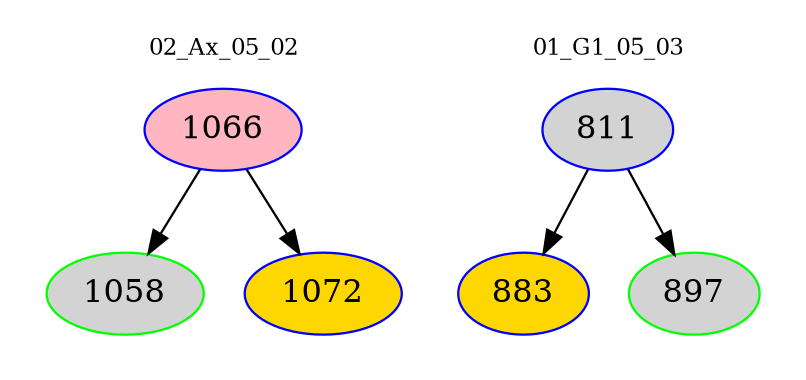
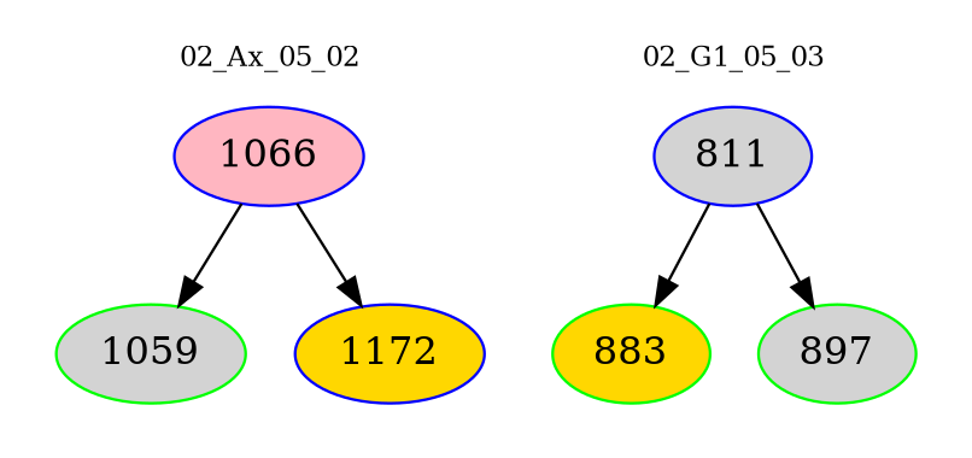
  digraph {
    node [color=blue fillcolor=lightgrey style=filled]
    edge [color=black]
    n1 [fillcolor=lightpink label=1066]
-   n2 [color=green label=1058]
-   n3 [fillcolor=gold label=1072]
+   n2 [color=green label=1059]
+   n3 [fillcolor=gold label=1172]
    n4 [label=811]
-   n5 [fillcolor=gold label=883]
+   n5 [color=green fillcolor=gold label=883]
    n6 [color=green label=897]
    subgraph cluster_1 {
      color=white
      fontsize=10
      label="02_Ax_05_02"
      n1
      n2
      n3
    }
    subgraph cluster_2 {
      color=white
      fontsize=10
-     label="01_G1_05_03"
+     label="02_G1_05_03"
      n4
      n5
      n6
    }
    n1 -> n2
    n1 -> n3
    n4 -> n5
    n4 -> n6
  }
